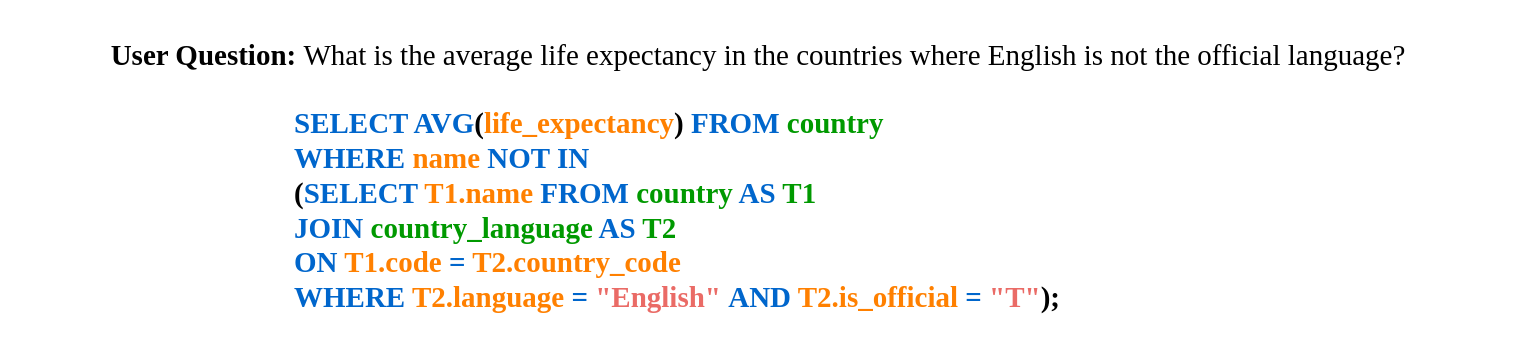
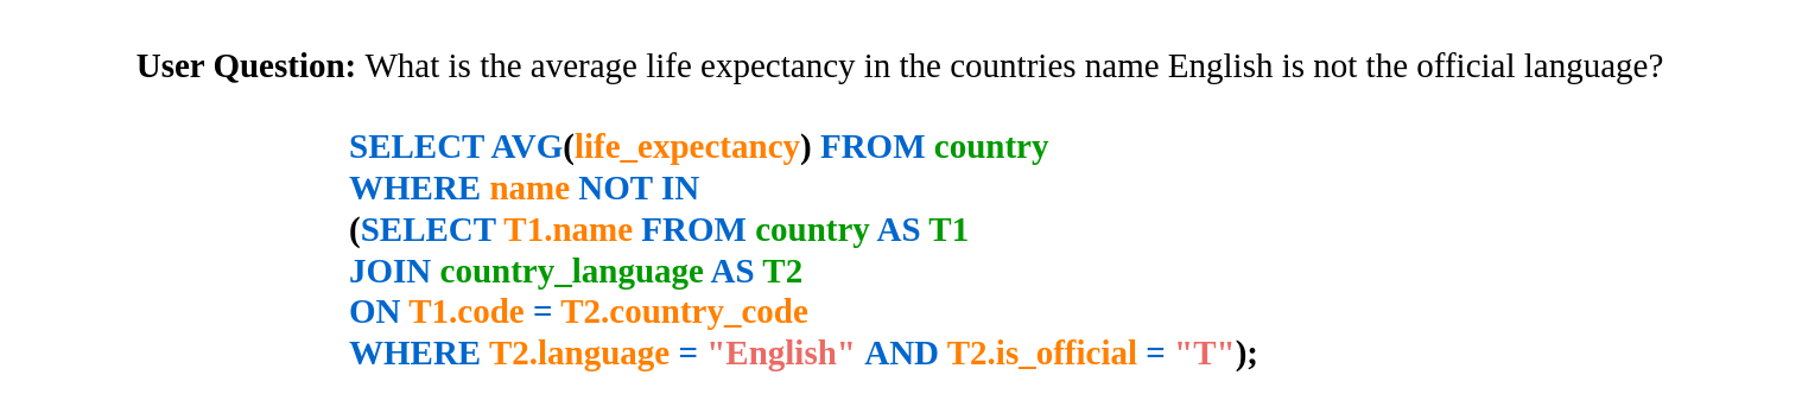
  <mxCell id="0" />
  <mxCell id="1" parent="0" />
- <mxCell id="2" value="&lt;font style=&quot;font-size: 29px;&quot; face=&quot;Nunito&quot;&gt;&lt;font style=&quot;&quot;&gt;&lt;b&gt;User Question:&lt;/b&gt;&amp;nbsp;&lt;/font&gt;What is the average life expectancy in the countries where English is not the official language?&lt;/font&gt;" style="text;html=1;align=center;verticalAlign=middle;whiteSpace=wrap;rounded=0;" parent="1" vertex="1"><mxGeometry x="20" y="20" width="1476" height="70" as="geometry" /></mxCell>
+ <mxCell id="2" value="&lt;font style=&quot;font-size: 29px;&quot; face=&quot;Nunito&quot;&gt;&lt;font style=&quot;&quot;&gt;&lt;b&gt;User Question:&lt;/b&gt;&amp;nbsp;&lt;/font&gt;What is the average life expectancy in the countries name English is not the official language?&lt;/font&gt;" style="text;html=1;align=center;verticalAlign=middle;whiteSpace=wrap;rounded=0;" parent="1" vertex="1"><mxGeometry x="20" y="20" width="1476" height="70" as="geometry" /></mxCell>
  <mxCell id="3" value="&lt;font face=&quot;Nunito&quot; style=&quot;font-size: 29px;&quot; data-font-src=&quot;https://fonts.googleapis.com/css?family=Nunito&quot;&gt;&lt;b style=&quot;&quot;&gt;&lt;span style=&quot;color: light-dark(rgb(0, 102, 204), rgb(86, 174, 255));&quot; class=&quot;hljs-keyword&quot;&gt;&lt;font&gt;SELECT&lt;/font&gt;&lt;/span&gt; &lt;font style=&quot;&quot;&gt;&lt;span style=&quot;color: light-dark(rgb(0, 102, 204), rgb(86, 174, 255));&quot; class=&quot;hljs-built_in&quot;&gt;AVG&lt;/span&gt;&lt;font style=&quot;color: rgb(0, 0, 0);&quot;&gt;(&lt;/font&gt;&lt;font style=&quot;color: rgb(255, 128, 0);&quot;&gt;life_expectancy&lt;/font&gt;&lt;font style=&quot;color: rgb(0, 0, 0);&quot;&gt;)&amp;nbsp;&lt;/font&gt;&lt;span style=&quot;color: light-dark(rgb(0, 102, 204), rgb(86, 174, 255));&quot; class=&quot;hljs-keyword&quot;&gt;FROM&lt;/span&gt;&lt;font style=&quot;color: rgb(0, 0, 0);&quot;&gt; &lt;/font&gt;&lt;font style=&quot;color: rgb(0, 153, 0);&quot;&gt;country&amp;nbsp;&lt;/font&gt;&lt;/font&gt;&lt;/b&gt;&lt;/font&gt;&lt;div&gt;&lt;font face=&quot;Nunito&quot; style=&quot;font-size: 29px;&quot; data-font-src=&quot;https://fonts.googleapis.com/css?family=Nunito&quot;&gt;&lt;b style=&quot;&quot;&gt;&lt;font style=&quot;&quot;&gt;&lt;span style=&quot;color: light-dark(rgb(0, 102, 204), rgb(86, 174, 255));&quot; class=&quot;hljs-keyword&quot;&gt;WHERE&lt;/span&gt;&lt;font style=&quot;color: rgb(0, 0, 0);&quot;&gt; &lt;/font&gt;&lt;font&gt;&lt;font style=&quot;color: rgb(255, 128, 0);&quot;&gt;name&lt;/font&gt;&lt;font style=&quot;color: rgb(0, 0, 0);&quot;&gt; &lt;/font&gt;&lt;/font&gt;&lt;span style=&quot;color: light-dark(rgb(0, 102, 204), rgb(86, 174, 255));&quot; class=&quot;hljs-keyword&quot;&gt;NOT&lt;/span&gt; &lt;span style=&quot;color: light-dark(rgb(0, 102, 204), rgb(86, 174, 255));&quot; class=&quot;hljs-keyword&quot;&gt;IN&lt;/span&gt; &lt;br&gt;&lt;font style=&quot;color: rgb(0, 0, 0);&quot;&gt;   (&lt;/font&gt;&lt;span style=&quot;color: light-dark(rgb(0, 102, 204), rgb(86, 174, 255));&quot; class=&quot;hljs-keyword&quot;&gt;SELECT&lt;/span&gt;&lt;font style=&quot;color: rgb(0, 0, 0);&quot;&gt; &lt;/font&gt;&lt;font style=&quot;color: rgb(255, 128, 0);&quot;&gt;T1.name&amp;nbsp;&lt;/font&gt;&lt;span style=&quot;color: light-dark(rgb(0, 102, 204), rgb(86, 174, 255));&quot; class=&quot;hljs-keyword&quot;&gt;FROM&lt;/span&gt;&lt;font style=&quot;color: rgb(0, 0, 0);&quot;&gt; &lt;/font&gt;&lt;font style=&quot;color: rgb(0, 153, 0);&quot;&gt;country&lt;/font&gt;&lt;font style=&quot;color: rgb(0, 0, 0);&quot;&gt; &lt;/font&gt;&lt;span style=&quot;color: light-dark(rgb(0, 102, 204), rgb(86, 174, 255));&quot; class=&quot;hljs-keyword&quot;&gt;AS&lt;/span&gt;&lt;font style=&quot;color: rgb(0, 0, 0);&quot;&gt; &lt;/font&gt;&lt;font style=&quot;color: rgb(0, 153, 0);&quot;&gt;T1&lt;/font&gt;&lt;br&gt;    &lt;span style=&quot;color: light-dark(rgb(0, 102, 204), rgb(86, 174, 255));&quot; class=&quot;hljs-keyword&quot;&gt;JOIN&lt;/span&gt;&lt;font style=&quot;color: rgb(0, 0, 0);&quot;&gt; &lt;/font&gt;&lt;font style=&quot;color: rgb(0, 153, 0);&quot;&gt;country_language&lt;/font&gt;&lt;font style=&quot;color: rgb(0, 0, 0);&quot;&gt; &lt;/font&gt;&lt;span style=&quot;color: light-dark(rgb(0, 102, 204), rgb(86, 174, 255));&quot; class=&quot;hljs-keyword&quot;&gt;AS&lt;/span&gt;&lt;font style=&quot;color: rgb(0, 0, 0);&quot;&gt; &lt;/font&gt;&lt;font style=&quot;color: rgb(0, 153, 0);&quot;&gt;T2&lt;/font&gt;&lt;br&gt;    &lt;span style=&quot;color: light-dark(rgb(0, 102, 204), rgb(86, 174, 255));&quot; class=&quot;hljs-keyword&quot;&gt;ON&lt;/span&gt;&lt;font style=&quot;color: rgb(0, 0, 0);&quot;&gt; &lt;/font&gt;&lt;font style=&quot;color: rgb(255, 128, 0);&quot;&gt;T1.code&lt;/font&gt;&lt;font style=&quot;color: rgb(0, 0, 0);&quot;&gt; &lt;/font&gt;&lt;span style=&quot;color: light-dark(rgb(0, 102, 204), rgb(86, 174, 255));&quot; class=&quot;hljs-operator&quot;&gt;=&lt;/span&gt;&lt;font style=&quot;color: rgb(0, 0, 0);&quot;&gt; &lt;/font&gt;&lt;font style=&quot;color: rgb(255, 128, 0);&quot;&gt;T2.country_code&lt;/font&gt;&lt;br&gt;    &lt;span style=&quot;color: light-dark(rgb(0, 102, 204), rgb(86, 174, 255));&quot; class=&quot;hljs-keyword&quot;&gt;WHERE&lt;/span&gt;&lt;font style=&quot;color: rgb(0, 0, 0);&quot;&gt; &lt;/font&gt;&lt;font style=&quot;color: rgb(255, 128, 0);&quot;&gt;T2.language&lt;/font&gt;&lt;font style=&quot;color: rgb(0, 0, 0);&quot;&gt; &lt;/font&gt;&lt;span style=&quot;color: light-dark(rgb(0, 102, 204), rgb(86, 174, 255));&quot; class=&quot;hljs-operator&quot;&gt;=&lt;/span&gt;&lt;font style=&quot;color: rgb(0, 0, 0);&quot;&gt; &lt;/font&gt;&lt;font style=&quot;color: rgb(234, 107, 102);&quot;&gt;&quot;English&quot;&amp;nbsp;&lt;/font&gt;&lt;span style=&quot;color: light-dark(rgb(0, 102, 204), rgb(86, 174, 255));&quot; class=&quot;hljs-keyword&quot;&gt;AND&lt;/span&gt;&lt;font style=&quot;color: rgb(0, 0, 0);&quot;&gt; &lt;/font&gt;&lt;font style=&quot;color: rgb(255, 128, 0);&quot;&gt;T2.is_official&lt;/font&gt;&lt;font style=&quot;color: rgb(0, 0, 0);&quot;&gt; &lt;/font&gt;&lt;span style=&quot;color: light-dark(rgb(0, 102, 204), rgb(86, 174, 255));&quot; class=&quot;hljs-operator&quot;&gt;=&lt;/span&gt;&lt;font style=&quot;color: rgb(0, 0, 0);&quot;&gt; &lt;/font&gt;&lt;font style=&quot;color: rgb(234, 107, 102);&quot;&gt;&quot;T&quot;&lt;/font&gt;&lt;font style=&quot;color: rgb(0, 0, 0);&quot;&gt;);&lt;/font&gt;&lt;/font&gt;&lt;/b&gt;&lt;/font&gt;&lt;/div&gt;" style="text;html=1;align=left;verticalAlign=middle;whiteSpace=wrap;rounded=0;" parent="1" vertex="1"><mxGeometry x="292" y="93" width="845" height="233" as="geometry" /></mxCell>
